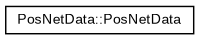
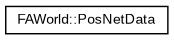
  digraph {
    rankdir=LR
    fontname="Liberation Sans"
-   n1 [color=black fillcolor=white fontname="Liberation Sans" fontsize=10 height=0.2 label="PosNetData::PosNetData" shape=record style=filled width=0.4]
+   n1 [color=black fillcolor=white fontname="Liberation Sans" fontsize=10 height=0.2 label="FAWorld::PosNetData" shape=record style=filled width=0.4]
  }
